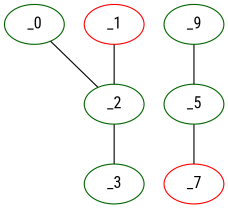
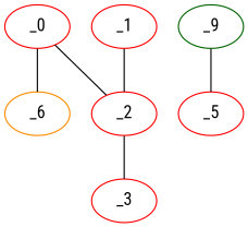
  graph {
    fontname="Roboto Condensed"
    node [color=red fontname="Roboto Condensed"]
    edge [fontname="Roboto Condensed"]
-   _0 [color=darkgreen x=2.24 y=2.75]
-   _2 [color=darkgreen x=0.7777 y=0.622891]
-   _3 [color=darkgreen x=0.810974 y=2.77585]
+   _0 [x=2.24 y=2.75]
+   _6 [color=darkorange x=2.32934 y=0.23209]
+   _2 [x=0.7777 y=0.622891]
+   _3 [x=0.810974 y=2.77585]
    _1 [x=2.22817 y=0.820659]
    n6 [color=darkgreen label=_9 x=0.727541 y=1.77532]
-   _5 [color=darkgreen x=1.88 y=1.75]
-   _7 [x=0.25896 y=0.565175]
+   _5 [x=1.88 y=1.75]
+   _0 -- _6
    _0 -- _2
    _2 -- _3
    _1 -- _2
    n6 -- _5
-   _5 -- _7
  }
